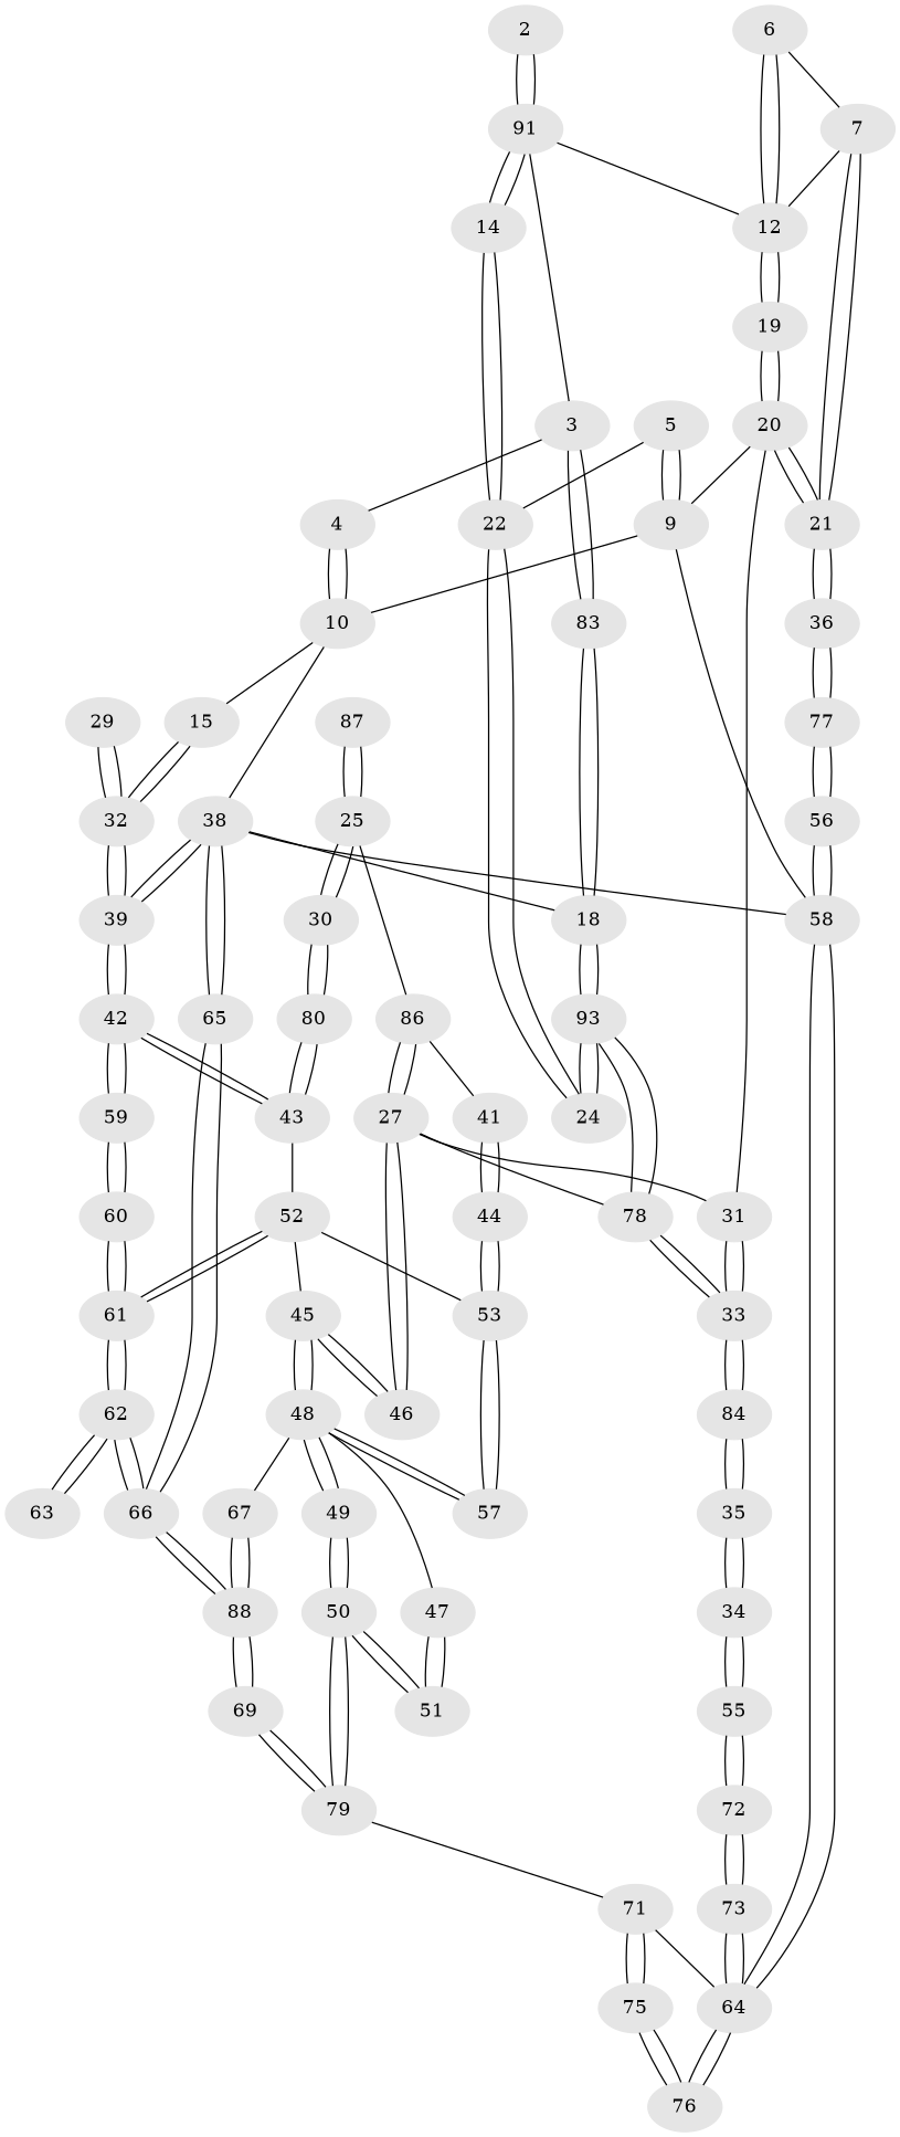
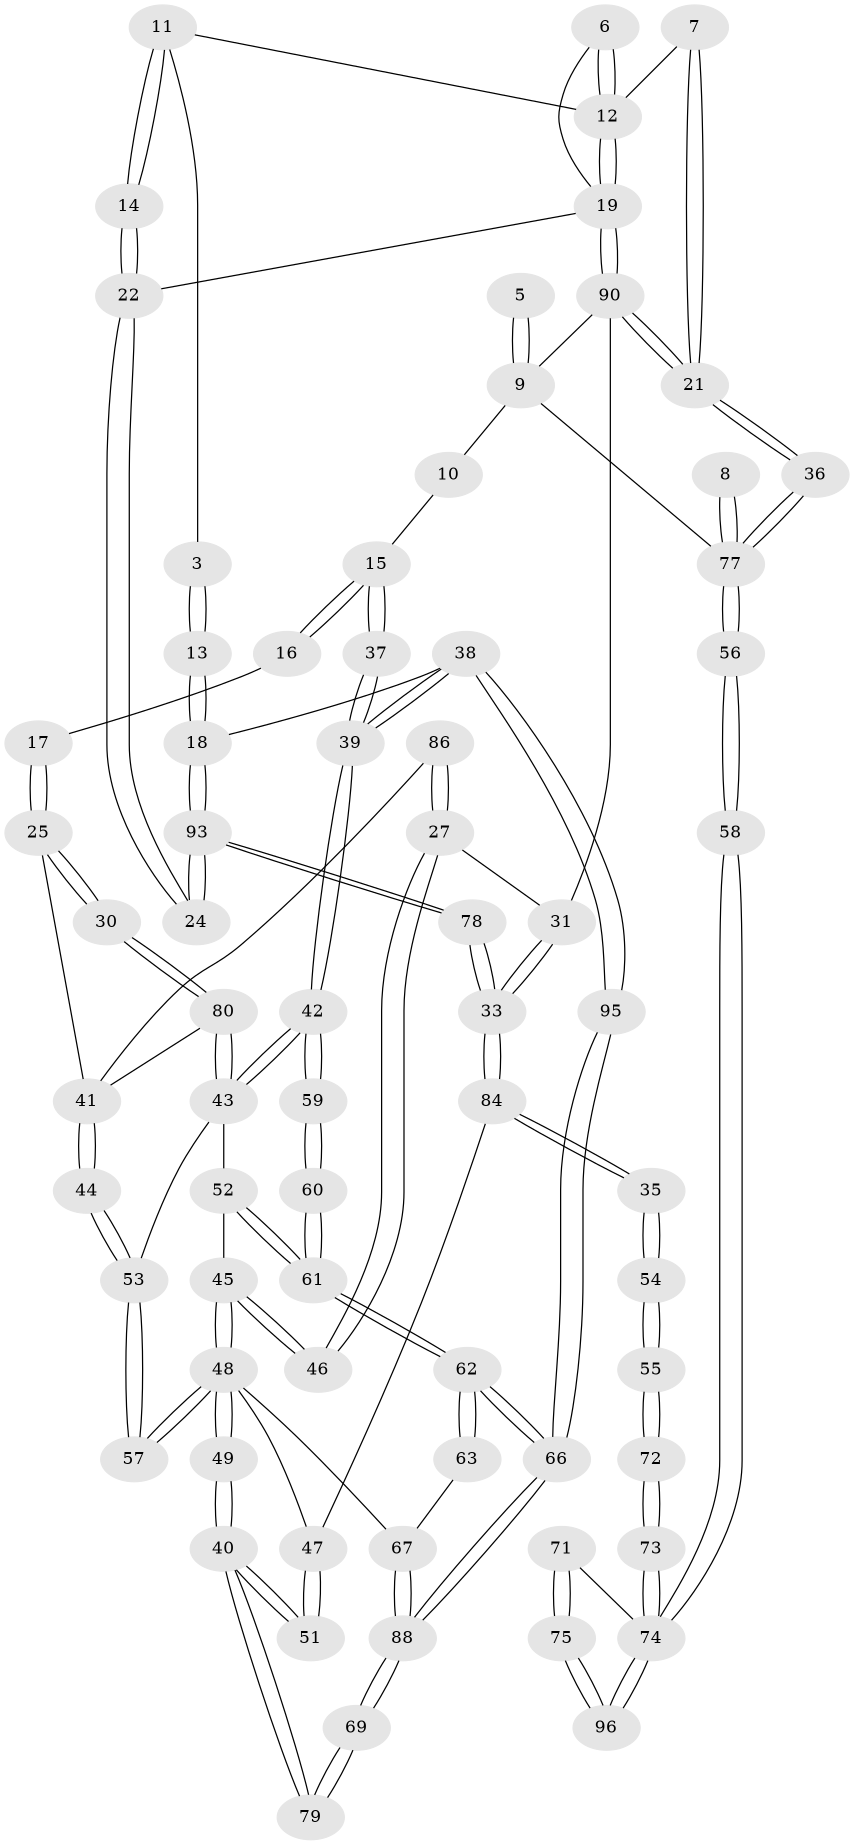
  graph {
    node [color=gray90 style=filled]
-   2
-   11 [label=91]
+   11
    6
    7
    12
    3
-   4
-   13 [label=83]
+   13
    14
    10
    18
    5
    9
    15
    38
    58
    21
    19
    n19 [label=77]
+   8
    36
    56
-   74 [label=64]
-   32
+   74
+   16
+   32 [label=37]
    39
-   65
+   65 [label=95]
    22
-   20
+   20 [label=90]
    n30 [label=93]
    24
-   17 [label=87]
+   17
    25
-   29
    n35 [label=86]
    30
    n37 [label=78]
    31
    33
    27
    41
    n42 [label=80]
    46
    44
    n45 [label=84]
    43
    42
    35
    47
-   54 [label=34]
+   54
    51
    55
    66
    59
    52
    53
    60
    45
    61
    48
    57
    49
    67
-   50
+   50 [label=40]
    n65 [label=79]
    n66 [label=88]
    71
    62
    72
    73
    63
-   76
+   76 [label=96]
    69
    75
-   2 -- 11
-   2 -- 11
    11 -- 12
    11 -- 3
    11 -- 14
    11 -- 14
-   6 -- 7
+   6 -- 19
    6 -- 12
    6 -- 12
    7 -- 12
    7 -- 21
    7 -- 21
    12 -- 19
    12 -- 19
-   3 -- 4
    3 -- 13
    3 -- 13
-   4 -- 10
-   4 -- 10
    13 -- 18
    13 -- 18
    14 -- 22
    14 -- 22
    10 -- 15
-   10 -- 38
    18 -- n30
    18 -- n30
    5 -- 9
    5 -- 9
    9 -- 10
-   9 -- 58
+   9 -- n19
+   15 -- 16
+   15 -- 16
    15 -- 32
    15 -- 32
    38 -- 18
-   38 -- 58
    38 -- 39
    38 -- 39
    38 -- 65
    38 -- 65
    58 -- 74
    58 -- 74
    21 -- 36
    21 -- 36
-   5 -- 22
+   19 -- 22
    19 -- 20
    19 -- 20
    n19 -- 56
    n19 -- 56
+   8 -- n19
+   8 -- n19
    36 -- n19
    36 -- n19
    56 -- 58
    56 -- 58
    74 -- 76
    74 -- 76
+   16 -- 17
    32 -- 39
    32 -- 39
    39 -- 42
    39 -- 42
    65 -- 66
    65 -- 66
    22 -- 24
    22 -- 24
    20 -- 9
    20 -- 21
    20 -- 21
    20 -- 31
    n30 -- 24
    n30 -- 24
    n30 -- n37
    n30 -- n37
    17 -- 25
    17 -- 25
-   25 -- n35
+   25 -- 41
    25 -- 30
    25 -- 30
-   29 -- 32
-   29 -- 32
    n35 -- 27
    n35 -- 27
    n35 -- 41
    30 -- n42
    30 -- n42
    n37 -- 33
    n37 -- 33
    31 -- 33
    31 -- 33
    33 -- n45
    33 -- n45
-   27 -- n37
    27 -- 31
    27 -- 46
    27 -- 46
    41 -- 44
    41 -- 44
+   n42 -- 41
    n42 -- 43
    n42 -- 43
    44 -- 53
    44 -- 53
    n45 -- 35
    n45 -- 35
+   n45 -- 47
    43 -- 52
    42 -- 43
    42 -- 43
    42 -- 59
    42 -- 59
    35 -- 54
    35 -- 54
    47 -- 51
    47 -- 51
    54 -- 55
    54 -- 55
    55 -- 72
    55 -- 72
    66 -- n66
    66 -- n66
    59 -- 60
    59 -- 60
-   52 -- 53
+   43 -- 53
    52 -- 45
    52 -- 61
    52 -- 61
    53 -- 57
    53 -- 57
    60 -- 61
    60 -- 61
    45 -- 46
    45 -- 46
    45 -- 48
    45 -- 48
    61 -- 62
    61 -- 62
    48 -- 47
    48 -- 57
    48 -- 57
    48 -- 49
    48 -- 49
    48 -- 67
    49 -- 50
    49 -- 50
    67 -- n66
    67 -- n66
    50 -- 51
    50 -- 51
    50 -- n65
    50 -- n65
-   n65 -- 71
    n66 -- 69
    n66 -- 69
    71 -- 74
    71 -- 75
    71 -- 75
    62 -- 66
    62 -- 66
    62 -- 63
    62 -- 63
    72 -- 73
    72 -- 73
    73 -- 74
    73 -- 74
+   63 -- 67
    69 -- n65
    69 -- n65
    75 -- 76
    75 -- 76
  }
